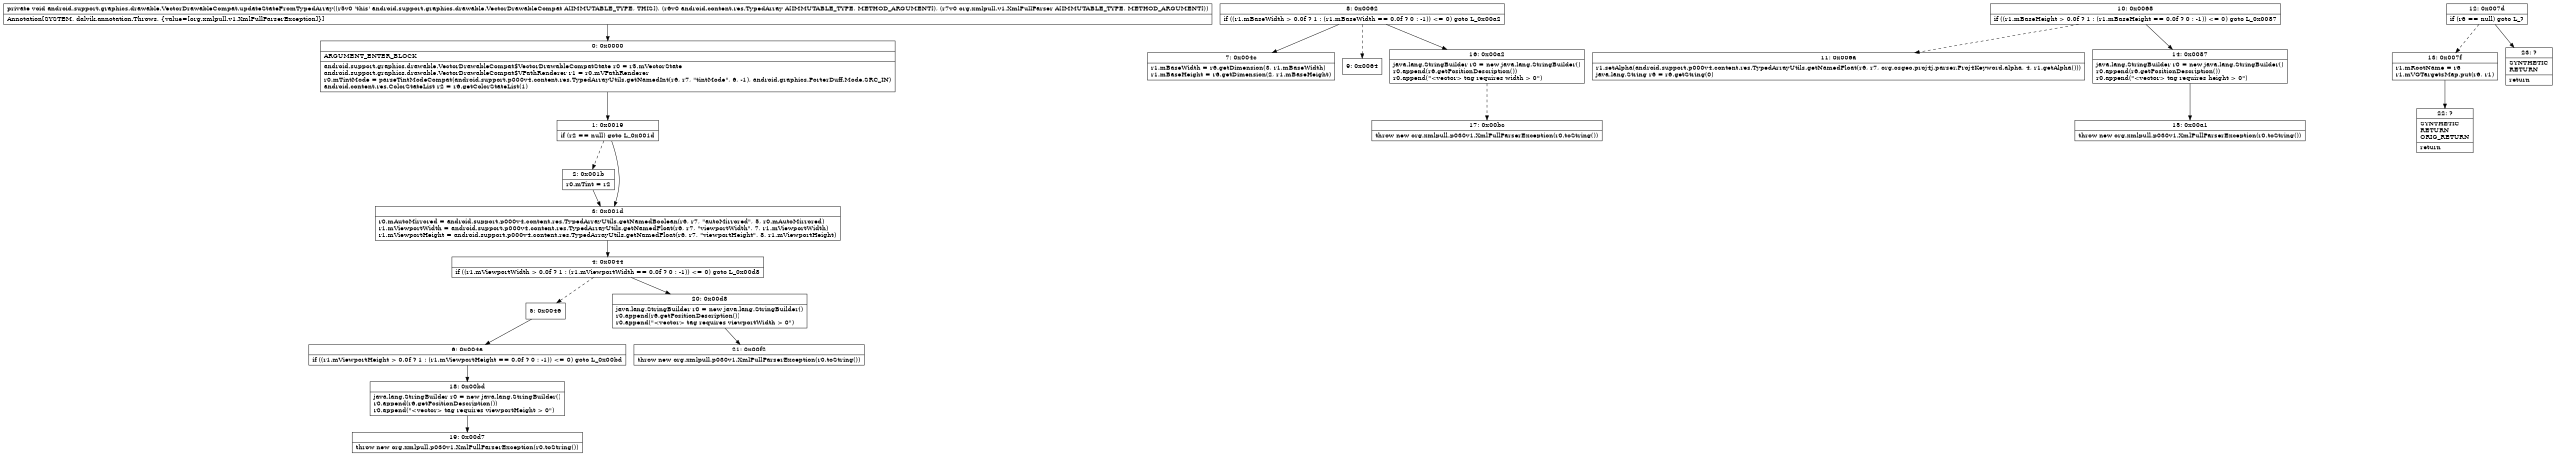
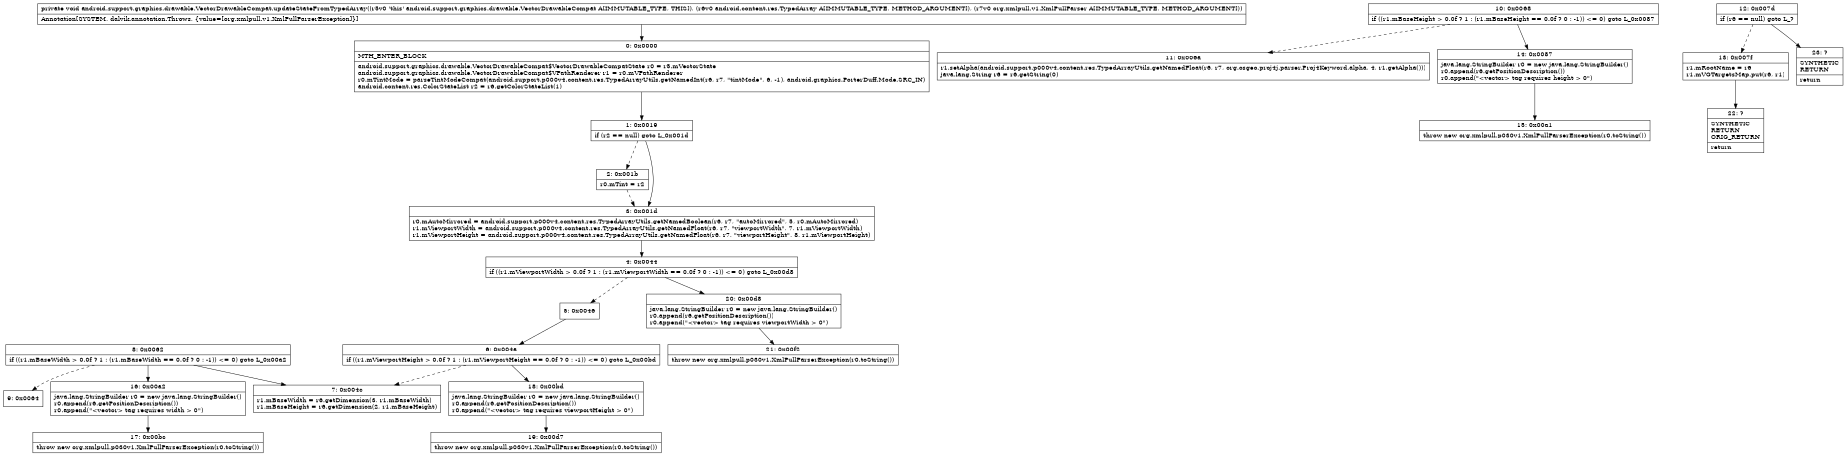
  digraph {
    node [shape=record]
-   n1 [label="{0\:\ 0x0000|ARGUMENT_ENTER_BLOCK\l|android.support.graphics.drawable.VectorDrawableCompat$VectorDrawableCompatState r0 = r5.mVectorState\landroid.support.graphics.drawable.VectorDrawableCompat$VPathRenderer r1 = r0.mVPathRenderer\lr0.mTintMode = parseTintModeCompat(android.support.p000v4.content.res.TypedArrayUtils.getNamedInt(r6, r7, \"tintMode\", 6, \-1), android.graphics.PorterDuff.Mode.SRC_IN)\landroid.content.res.ColorStateList r2 = r6.getColorStateList(1)\l}"]
+   n1 [label="{0\:\ 0x0000|MTH_ENTER_BLOCK\l|android.support.graphics.drawable.VectorDrawableCompat$VectorDrawableCompatState r0 = r5.mVectorState\landroid.support.graphics.drawable.VectorDrawableCompat$VPathRenderer r1 = r0.mVPathRenderer\lr0.mTintMode = parseTintModeCompat(android.support.p000v4.content.res.TypedArrayUtils.getNamedInt(r6, r7, \"tintMode\", 6, \-1), android.graphics.PorterDuff.Mode.SRC_IN)\landroid.content.res.ColorStateList r2 = r6.getColorStateList(1)\l}"]
    n2 [label="{1\:\ 0x0019|if (r2 == null) goto L_0x001d\l}"]
    n3 [label="{2\:\ 0x001b|r0.mTint = r2\l}"]
    n4 [label="{3\:\ 0x001d|r0.mAutoMirrored = android.support.p000v4.content.res.TypedArrayUtils.getNamedBoolean(r6, r7, \"autoMirrored\", 5, r0.mAutoMirrored)\lr1.mViewportWidth = android.support.p000v4.content.res.TypedArrayUtils.getNamedFloat(r6, r7, \"viewportWidth\", 7, r1.mViewportWidth)\lr1.mViewportHeight = android.support.p000v4.content.res.TypedArrayUtils.getNamedFloat(r6, r7, \"viewportHeight\", 8, r1.mViewportHeight)\l}"]
    n5 [label="{4\:\ 0x0044|if ((r1.mViewportWidth \> 0.0f ? 1 : (r1.mViewportWidth == 0.0f ? 0 : \-1)) \<= 0) goto L_0x00d8\l}"]
    n6 [label="{5\:\ 0x0046}"]
    n7 [label="{20\:\ 0x00d8|java.lang.StringBuilder r0 = new java.lang.StringBuilder()\lr0.append(r6.getPositionDescription())\lr0.append(\"\<vector\> tag requires viewportWidth \> 0\")\l}"]
    n8 [label="{6\:\ 0x004a|if ((r1.mViewportHeight \> 0.0f ? 1 : (r1.mViewportHeight == 0.0f ? 0 : \-1)) \<= 0) goto L_0x00bd\l}"]
    n9 [label="{21\:\ 0x00f2|throw new org.xmlpull.p030v1.XmlPullParserException(r0.toString())\l}"]
    n10 [label="{7\:\ 0x004c|r1.mBaseWidth = r6.getDimension(3, r1.mBaseWidth)\lr1.mBaseHeight = r6.getDimension(2, r1.mBaseHeight)\l}"]
    n11 [label="{18\:\ 0x00bd|java.lang.StringBuilder r0 = new java.lang.StringBuilder()\lr0.append(r6.getPositionDescription())\lr0.append(\"\<vector\> tag requires viewportHeight \> 0\")\l}"]
    n12 [label="{19\:\ 0x00d7|throw new org.xmlpull.p030v1.XmlPullParserException(r0.toString())\l}"]
    n13 [label="{8\:\ 0x0062|if ((r1.mBaseWidth \> 0.0f ? 1 : (r1.mBaseWidth == 0.0f ? 0 : \-1)) \<= 0) goto L_0x00a2\l}"]
    n14 [label="{9\:\ 0x0064}"]
    n15 [label="{16\:\ 0x00a2|java.lang.StringBuilder r0 = new java.lang.StringBuilder()\lr0.append(r6.getPositionDescription())\lr0.append(\"\<vector\> tag requires width \> 0\")\l}"]
    n16 [label="{17\:\ 0x00bc|throw new org.xmlpull.p030v1.XmlPullParserException(r0.toString())\l}"]
    n17 [label="{10\:\ 0x0068|if ((r1.mBaseHeight \> 0.0f ? 1 : (r1.mBaseHeight == 0.0f ? 0 : \-1)) \<= 0) goto L_0x0087\l}"]
    n18 [label="{11\:\ 0x006a|r1.setAlpha(android.support.p000v4.content.res.TypedArrayUtils.getNamedFloat(r6, r7, org.osgeo.proj4j.parser.Proj4Keyword.alpha, 4, r1.getAlpha()))\ljava.lang.String r6 = r6.getString(0)\l}"]
    n19 [label="{14\:\ 0x0087|java.lang.StringBuilder r0 = new java.lang.StringBuilder()\lr0.append(r6.getPositionDescription())\lr0.append(\"\<vector\> tag requires height \> 0\")\l}"]
    n20 [label="{15\:\ 0x00a1|throw new org.xmlpull.p030v1.XmlPullParserException(r0.toString())\l}"]
    n21 [label="{12\:\ 0x007d|if (r6 == null) goto L_?\l}"]
    n22 [label="{13\:\ 0x007f|r1.mRootName = r6\lr1.mVGTargetsMap.put(r6, r1)\l}"]
    n23 [label="{23\:\ ?|SYNTHETIC\lRETURN\l|return\l}"]
    n24 [label="{22\:\ ?|SYNTHETIC\lRETURN\lORIG_RETURN\l|return\l}"]
    n25 [label="{private void android.support.graphics.drawable.VectorDrawableCompat.updateStateFromTypedArray((r5v0 'this' android.support.graphics.drawable.VectorDrawableCompat A[IMMUTABLE_TYPE, THIS]), (r6v0 android.content.res.TypedArray A[IMMUTABLE_TYPE, METHOD_ARGUMENT]), (r7v0 org.xmlpull.v1.XmlPullParser A[IMMUTABLE_TYPE, METHOD_ARGUMENT]))  | Annotation[SYSTEM, dalvik.annotation.Throws, \{value=[org.xmlpull.v1.XmlPullParserException]\}]\l}"]
    n1 -> n2
    n2 -> n3 [style=dashed]
    n2 -> n4
-   n3 -> n4
+   n3 -> n4 [style=dashed]
    n4 -> n5
    n5 -> n6 [style=dashed]
    n5 -> n7
    n6 -> n8
    n7 -> n9
+   n8 -> n10 [style=dashed]
    n8 -> n11
    n11 -> n12
    n13 -> n10
    n13 -> n14 [style=dashed]
    n13 -> n15
-   n15 -> n16 [style=dashed]
+   n15 -> n16
    n17 -> n18 [style=dashed]
    n17 -> n19
    n19 -> n20
    n21 -> n22 [style=dashed]
    n21 -> n23
    n22 -> n24
    n25 -> n1
  }
